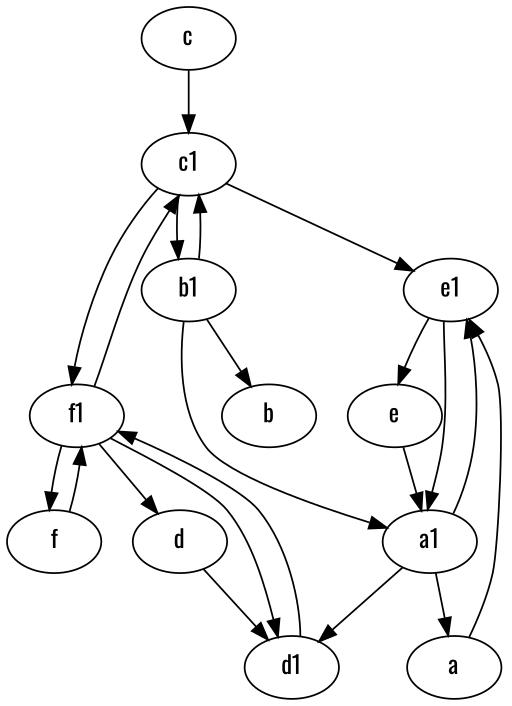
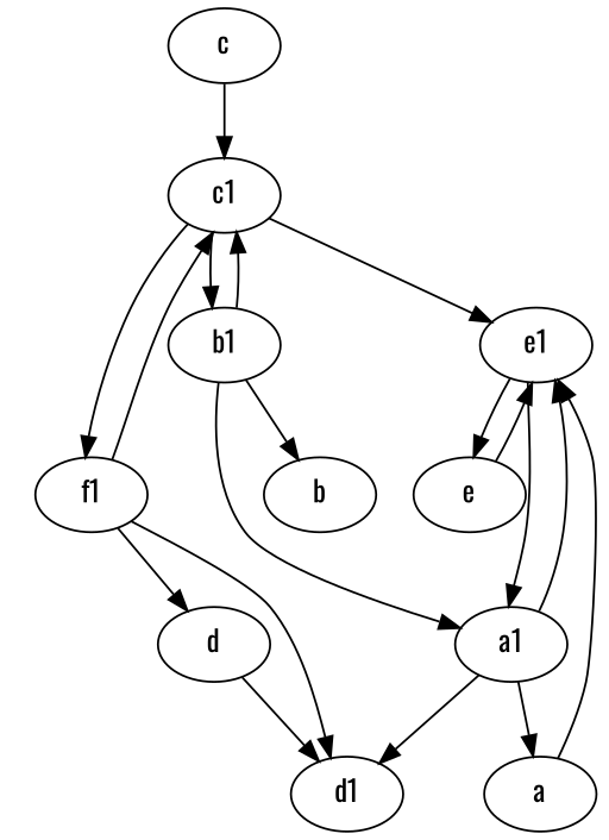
  digraph {
    fontname=Oswald
    node [fontname=Oswald]
    edge [fontname=Oswald]
    c1
    f1
    e1
    b1
    d1
    d
-   f
    c
    a1
    e
    b
    a
    c1 -> f1
    c1 -> e1
    c1 -> b1
    f1 -> c1
    f1 -> d1
    f1 -> d
-   f1 -> f
    e1 -> a1
    e1 -> e
    b1 -> c1
    b1 -> a1
    b1 -> b
-   d1 -> f1
    d -> d1
-   f -> f1
    c -> c1
    a1 -> e1
    a1 -> d1
    a1 -> a
-   e -> a1
+   e -> e1
    a -> e1
  }
